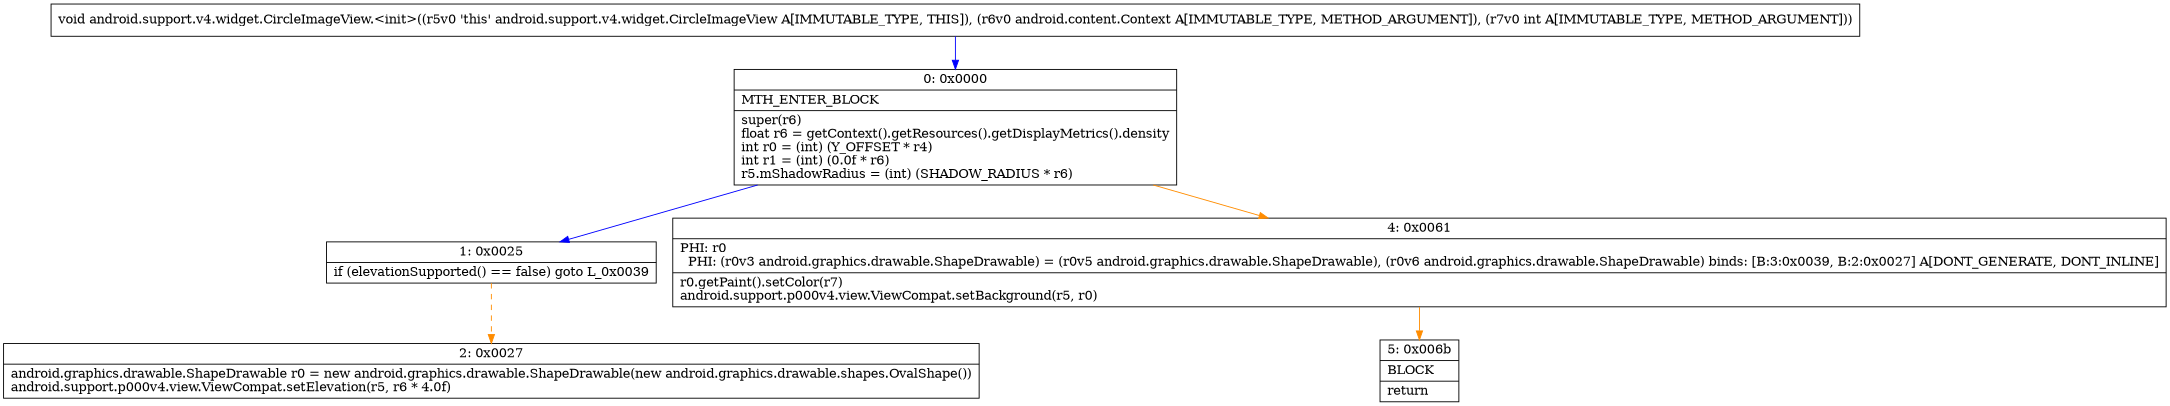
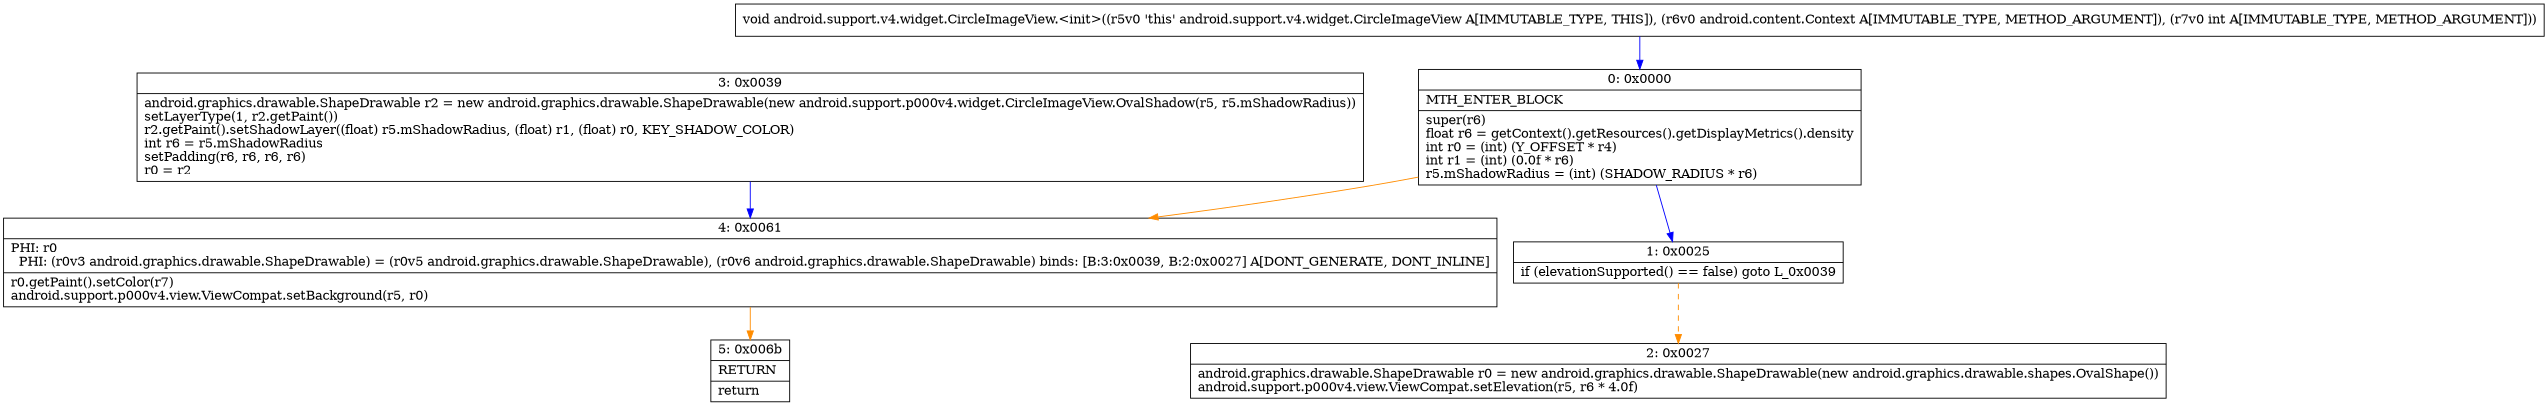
  digraph {
    node [shape=record]
    edge [color=blue]
    n1 [label="{0\:\ 0x0000|MTH_ENTER_BLOCK\l|super(r6)\lfloat r6 = getContext().getResources().getDisplayMetrics().density\lint r0 = (int) (Y_OFFSET * r4)\lint r1 = (int) (0.0f * r6)\lr5.mShadowRadius = (int) (SHADOW_RADIUS * r6)\l}"]
    n2 [label="{1\:\ 0x0025|if (elevationSupported() == false) goto L_0x0039\l}"]
    n3 [label="{4\:\ 0x0061|PHI: r0 \l  PHI: (r0v3 android.graphics.drawable.ShapeDrawable) = (r0v5 android.graphics.drawable.ShapeDrawable), (r0v6 android.graphics.drawable.ShapeDrawable) binds: [B:3:0x0039, B:2:0x0027] A[DONT_GENERATE, DONT_INLINE]\l|r0.getPaint().setColor(r7)\landroid.support.p000v4.view.ViewCompat.setBackground(r5, r0)\l}"]
    n4 [label="{2\:\ 0x0027|android.graphics.drawable.ShapeDrawable r0 = new android.graphics.drawable.ShapeDrawable(new android.graphics.drawable.shapes.OvalShape())\landroid.support.p000v4.view.ViewCompat.setElevation(r5, r6 * 4.0f)\l}"]
-   n6 [label="{5\:\ 0x006b|BLOCK\l|return\l}"]
+   n5 [label="{3\:\ 0x0039|android.graphics.drawable.ShapeDrawable r2 = new android.graphics.drawable.ShapeDrawable(new android.support.p000v4.widget.CircleImageView.OvalShadow(r5, r5.mShadowRadius))\lsetLayerType(1, r2.getPaint())\lr2.getPaint().setShadowLayer((float) r5.mShadowRadius, (float) r1, (float) r0, KEY_SHADOW_COLOR)\lint r6 = r5.mShadowRadius\lsetPadding(r6, r6, r6, r6)\lr0 = r2\l}"]
+   n6 [label="{5\:\ 0x006b|RETURN\l|return\l}"]
    n7 [label="{void android.support.v4.widget.CircleImageView.\<init\>((r5v0 'this' android.support.v4.widget.CircleImageView A[IMMUTABLE_TYPE, THIS]), (r6v0 android.content.Context A[IMMUTABLE_TYPE, METHOD_ARGUMENT]), (r7v0 int A[IMMUTABLE_TYPE, METHOD_ARGUMENT])) }"]
    n1 -> n2
    n1 -> n3 [color=darkorange]
    n2 -> n4 [color=darkorange style=dashed]
    n3 -> n6 [color=darkorange]
+   n5 -> n3
    n7 -> n1
  }
